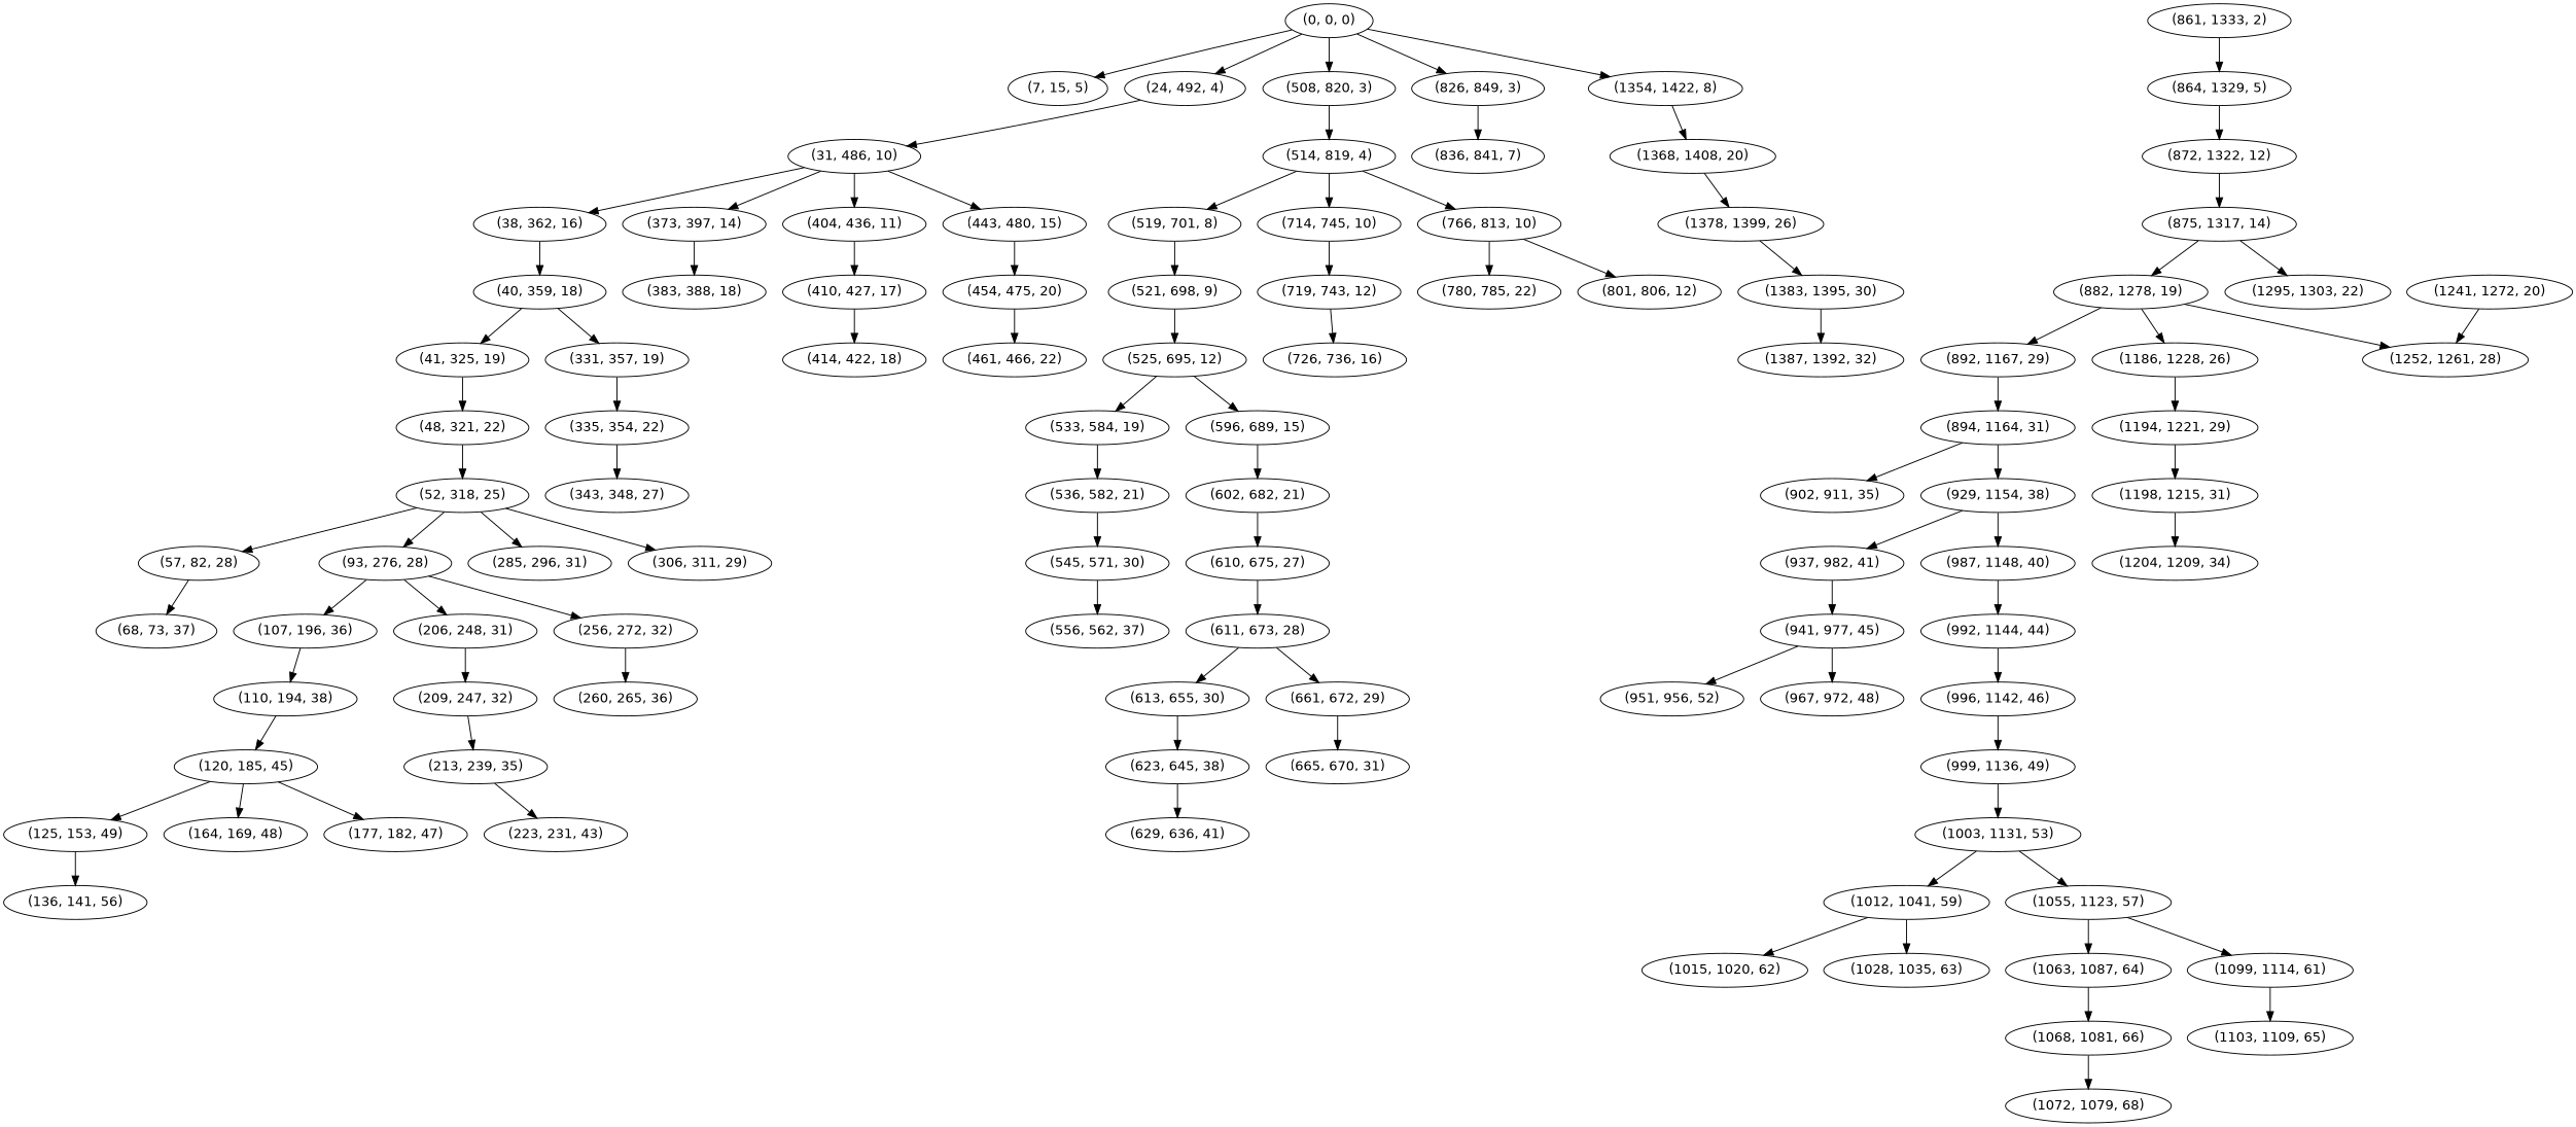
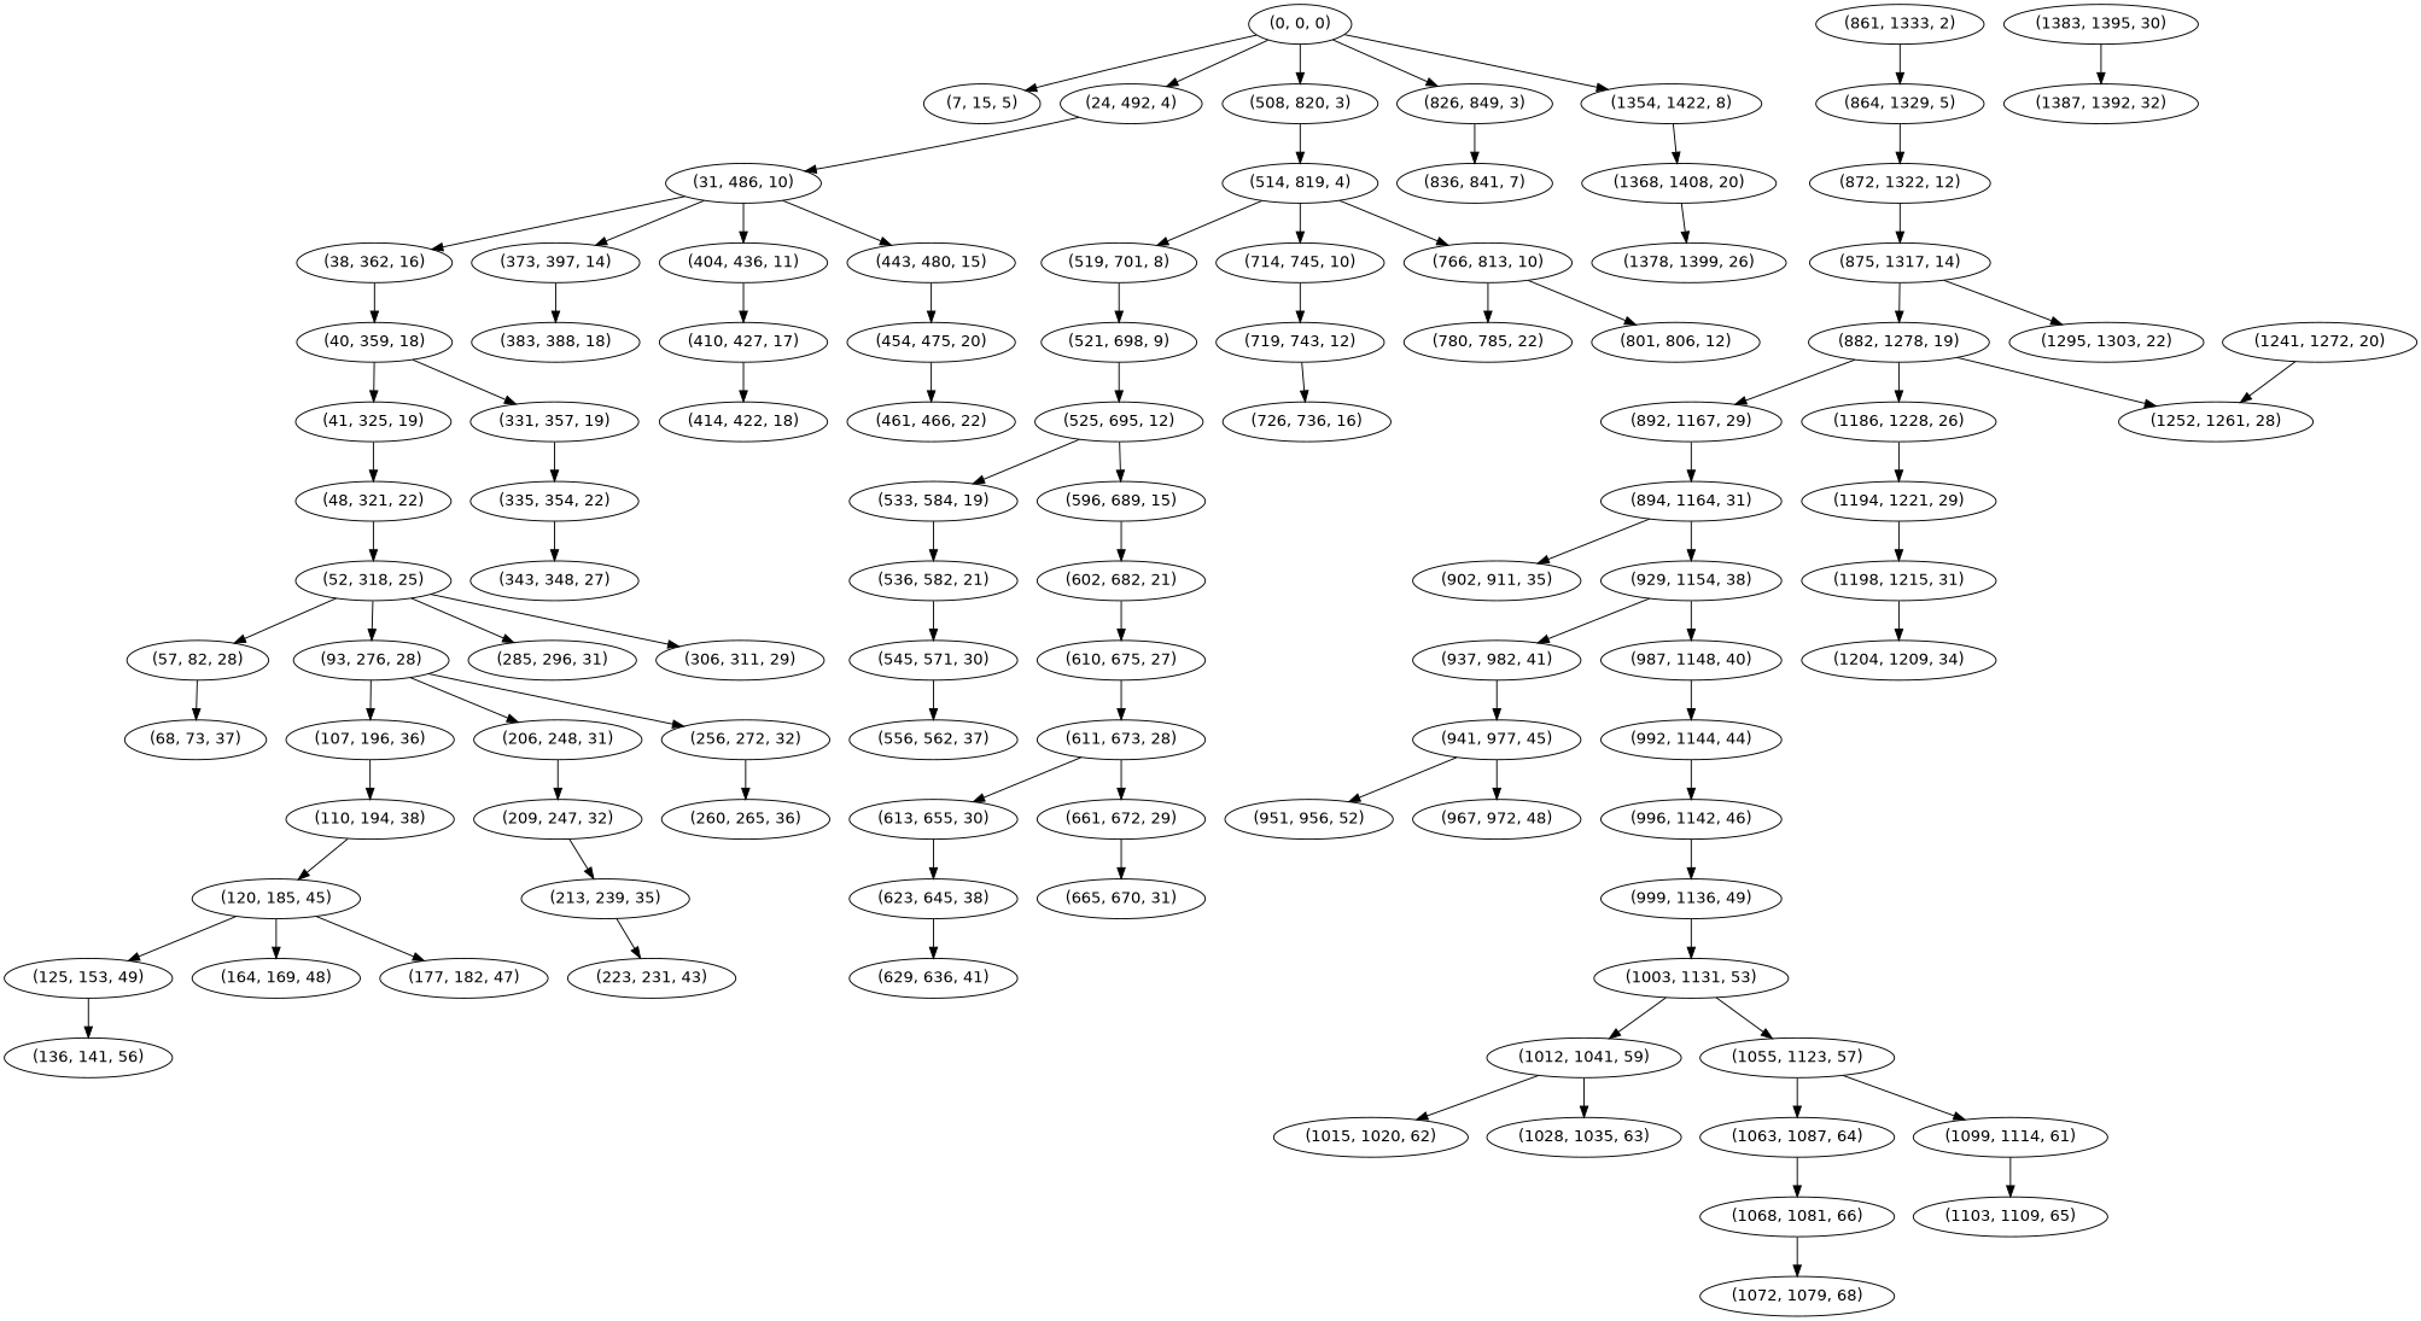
  digraph {
    fontname="DejaVu Sans"
    node [fontname="DejaVu Sans"]
    edge [fontname="DejaVu Sans"]
    "(0, 0, 0)"
    "(7, 15, 5)"
    "(24, 492, 4)"
    "(508, 820, 3)"
    "(826, 849, 3)"
    "(1354, 1422, 8)"
    "(31, 486, 10)"
    "(514, 819, 4)"
    "(836, 841, 7)"
    "(861, 1333, 2)"
    "(864, 1329, 5)"
    "(1368, 1408, 20)"
    "(38, 362, 16)"
    "(373, 397, 14)"
    "(404, 436, 11)"
    "(443, 480, 15)"
    "(40, 359, 18)"
    "(383, 388, 18)"
    "(410, 427, 17)"
    "(454, 475, 20)"
    "(41, 325, 19)"
    "(331, 357, 19)"
    "(48, 321, 22)"
    "(335, 354, 22)"
    "(52, 318, 25)"
    "(57, 82, 28)"
    "(93, 276, 28)"
    "(285, 296, 31)"
    "(306, 311, 29)"
    "(68, 73, 37)"
    "(107, 196, 36)"
    "(206, 248, 31)"
    "(256, 272, 32)"
    "(110, 194, 38)"
    "(209, 247, 32)"
    "(260, 265, 36)"
    "(120, 185, 45)"
    "(125, 153, 49)"
    "(164, 169, 48)"
    "(177, 182, 47)"
    "(136, 141, 56)"
    "(213, 239, 35)"
    "(223, 231, 43)"
    "(343, 348, 27)"
    "(414, 422, 18)"
    "(461, 466, 22)"
    "(519, 701, 8)"
    "(714, 745, 10)"
    "(766, 813, 10)"
    "(521, 698, 9)"
    "(719, 743, 12)"
    "(780, 785, 22)"
    "(801, 806, 12)"
    "(525, 695, 12)"
    "(533, 584, 19)"
    "(596, 689, 15)"
    "(536, 582, 21)"
    "(602, 682, 21)"
    "(545, 571, 30)"
    "(556, 562, 37)"
    "(610, 675, 27)"
    "(611, 673, 28)"
    "(613, 655, 30)"
    "(661, 672, 29)"
    "(623, 645, 38)"
    "(665, 670, 31)"
    "(629, 636, 41)"
    "(726, 736, 16)"
    "(872, 1322, 12)"
    "(875, 1317, 14)"
    "(882, 1278, 19)"
    "(1295, 1303, 22)"
    "(892, 1167, 29)"
    "(1186, 1228, 26)"
    "(1252, 1261, 28)"
    "(894, 1164, 31)"
    "(1194, 1221, 29)"
    "(1241, 1272, 20)"
    "(902, 911, 35)"
    "(929, 1154, 38)"
    "(937, 982, 41)"
    "(987, 1148, 40)"
    "(941, 977, 45)"
    "(992, 1144, 44)"
    "(951, 956, 52)"
    "(967, 972, 48)"
    "(996, 1142, 46)"
    "(999, 1136, 49)"
    "(1003, 1131, 53)"
    "(1012, 1041, 59)"
    "(1055, 1123, 57)"
    "(1015, 1020, 62)"
    "(1028, 1035, 63)"
    "(1063, 1087, 64)"
    "(1099, 1114, 61)"
    "(1068, 1081, 66)"
    "(1103, 1109, 65)"
    "(1072, 1079, 68)"
    "(1198, 1215, 31)"
    "(1204, 1209, 34)"
    "(1378, 1399, 26)"
    "(1383, 1395, 30)"
    "(1387, 1392, 32)"
    "(0, 0, 0)" -> "(7, 15, 5)"
    "(0, 0, 0)" -> "(24, 492, 4)"
    "(0, 0, 0)" -> "(508, 820, 3)"
    "(0, 0, 0)" -> "(826, 849, 3)"
    "(0, 0, 0)" -> "(1354, 1422, 8)"
    "(24, 492, 4)" -> "(31, 486, 10)"
    "(508, 820, 3)" -> "(514, 819, 4)"
    "(826, 849, 3)" -> "(836, 841, 7)"
    "(1354, 1422, 8)" -> "(1368, 1408, 20)"
    "(31, 486, 10)" -> "(38, 362, 16)"
    "(31, 486, 10)" -> "(373, 397, 14)"
    "(31, 486, 10)" -> "(404, 436, 11)"
    "(31, 486, 10)" -> "(443, 480, 15)"
    "(514, 819, 4)" -> "(519, 701, 8)"
    "(514, 819, 4)" -> "(714, 745, 10)"
    "(514, 819, 4)" -> "(766, 813, 10)"
    "(861, 1333, 2)" -> "(864, 1329, 5)"
    "(864, 1329, 5)" -> "(872, 1322, 12)"
    "(1368, 1408, 20)" -> "(1378, 1399, 26)"
    "(38, 362, 16)" -> "(40, 359, 18)"
    "(373, 397, 14)" -> "(383, 388, 18)"
    "(404, 436, 11)" -> "(410, 427, 17)"
    "(443, 480, 15)" -> "(454, 475, 20)"
    "(40, 359, 18)" -> "(41, 325, 19)"
    "(40, 359, 18)" -> "(331, 357, 19)"
    "(410, 427, 17)" -> "(414, 422, 18)"
    "(454, 475, 20)" -> "(461, 466, 22)"
    "(41, 325, 19)" -> "(48, 321, 22)"
    "(331, 357, 19)" -> "(335, 354, 22)"
    "(48, 321, 22)" -> "(52, 318, 25)"
    "(335, 354, 22)" -> "(343, 348, 27)"
    "(52, 318, 25)" -> "(57, 82, 28)"
    "(52, 318, 25)" -> "(93, 276, 28)"
    "(52, 318, 25)" -> "(285, 296, 31)"
    "(52, 318, 25)" -> "(306, 311, 29)"
    "(57, 82, 28)" -> "(68, 73, 37)"
    "(93, 276, 28)" -> "(107, 196, 36)"
    "(93, 276, 28)" -> "(206, 248, 31)"
    "(93, 276, 28)" -> "(256, 272, 32)"
    "(107, 196, 36)" -> "(110, 194, 38)"
    "(206, 248, 31)" -> "(209, 247, 32)"
    "(256, 272, 32)" -> "(260, 265, 36)"
    "(110, 194, 38)" -> "(120, 185, 45)"
    "(209, 247, 32)" -> "(213, 239, 35)"
    "(120, 185, 45)" -> "(125, 153, 49)"
    "(120, 185, 45)" -> "(164, 169, 48)"
    "(120, 185, 45)" -> "(177, 182, 47)"
    "(125, 153, 49)" -> "(136, 141, 56)"
    "(213, 239, 35)" -> "(223, 231, 43)"
    "(519, 701, 8)" -> "(521, 698, 9)"
    "(714, 745, 10)" -> "(719, 743, 12)"
    "(766, 813, 10)" -> "(780, 785, 22)"
    "(766, 813, 10)" -> "(801, 806, 12)"
    "(521, 698, 9)" -> "(525, 695, 12)"
    "(719, 743, 12)" -> "(726, 736, 16)"
    "(525, 695, 12)" -> "(533, 584, 19)"
    "(525, 695, 12)" -> "(596, 689, 15)"
    "(533, 584, 19)" -> "(536, 582, 21)"
    "(596, 689, 15)" -> "(602, 682, 21)"
    "(536, 582, 21)" -> "(545, 571, 30)"
    "(602, 682, 21)" -> "(610, 675, 27)"
    "(545, 571, 30)" -> "(556, 562, 37)"
    "(610, 675, 27)" -> "(611, 673, 28)"
    "(611, 673, 28)" -> "(613, 655, 30)"
    "(611, 673, 28)" -> "(661, 672, 29)"
    "(613, 655, 30)" -> "(623, 645, 38)"
    "(661, 672, 29)" -> "(665, 670, 31)"
    "(623, 645, 38)" -> "(629, 636, 41)"
    "(872, 1322, 12)" -> "(875, 1317, 14)"
    "(875, 1317, 14)" -> "(882, 1278, 19)"
    "(875, 1317, 14)" -> "(1295, 1303, 22)"
    "(882, 1278, 19)" -> "(892, 1167, 29)"
    "(882, 1278, 19)" -> "(1186, 1228, 26)"
    "(882, 1278, 19)" -> "(1252, 1261, 28)"
    "(892, 1167, 29)" -> "(894, 1164, 31)"
    "(1186, 1228, 26)" -> "(1194, 1221, 29)"
    "(894, 1164, 31)" -> "(902, 911, 35)"
    "(894, 1164, 31)" -> "(929, 1154, 38)"
    "(1194, 1221, 29)" -> "(1198, 1215, 31)"
    "(1241, 1272, 20)" -> "(1252, 1261, 28)"
    "(929, 1154, 38)" -> "(937, 982, 41)"
    "(929, 1154, 38)" -> "(987, 1148, 40)"
    "(937, 982, 41)" -> "(941, 977, 45)"
    "(987, 1148, 40)" -> "(992, 1144, 44)"
    "(941, 977, 45)" -> "(951, 956, 52)"
    "(941, 977, 45)" -> "(967, 972, 48)"
    "(992, 1144, 44)" -> "(996, 1142, 46)"
    "(996, 1142, 46)" -> "(999, 1136, 49)"
    "(999, 1136, 49)" -> "(1003, 1131, 53)"
    "(1003, 1131, 53)" -> "(1012, 1041, 59)"
    "(1003, 1131, 53)" -> "(1055, 1123, 57)"
    "(1012, 1041, 59)" -> "(1015, 1020, 62)"
    "(1012, 1041, 59)" -> "(1028, 1035, 63)"
    "(1055, 1123, 57)" -> "(1063, 1087, 64)"
    "(1055, 1123, 57)" -> "(1099, 1114, 61)"
    "(1063, 1087, 64)" -> "(1068, 1081, 66)"
    "(1099, 1114, 61)" -> "(1103, 1109, 65)"
    "(1068, 1081, 66)" -> "(1072, 1079, 68)"
    "(1198, 1215, 31)" -> "(1204, 1209, 34)"
-   "(1378, 1399, 26)" -> "(1383, 1395, 30)"
    "(1383, 1395, 30)" -> "(1387, 1392, 32)"
  }
